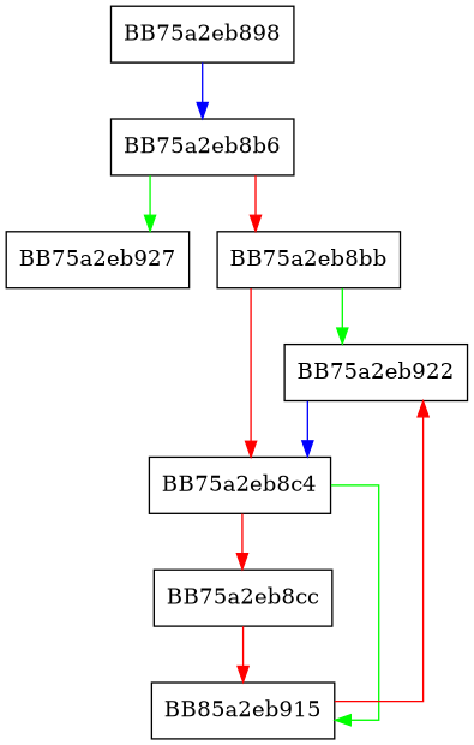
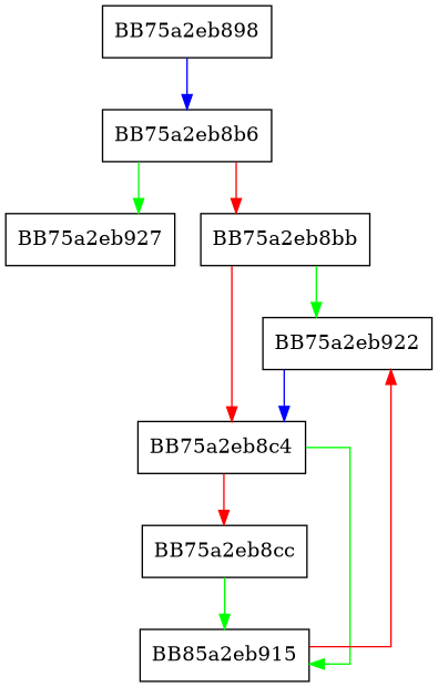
  digraph {
    splines=ortho
    node [shape=box]
    edge [color=red]
    BB75a2eb898
    BB75a2eb8b6
    BB75a2eb927
    BB75a2eb8bb
    BB75a2eb922
    BB75a2eb8c4
    n7 [label=BB85a2eb915]
    BB75a2eb8cc
    BB75a2eb898 -> BB75a2eb8b6 [color=blue]
    BB75a2eb8b6 -> BB75a2eb927 [color=green]
    BB75a2eb8b6 -> BB75a2eb8bb
    BB75a2eb8bb -> BB75a2eb922 [color=green]
    BB75a2eb8bb -> BB75a2eb8c4
    BB75a2eb922 -> BB75a2eb8c4 [color=blue]
    BB75a2eb8c4 -> n7 [color=green]
    BB75a2eb8c4 -> BB75a2eb8cc
    n7 -> BB75a2eb922
-   BB75a2eb8cc -> n7
+   BB75a2eb8cc -> n7 [color=green]
  }
